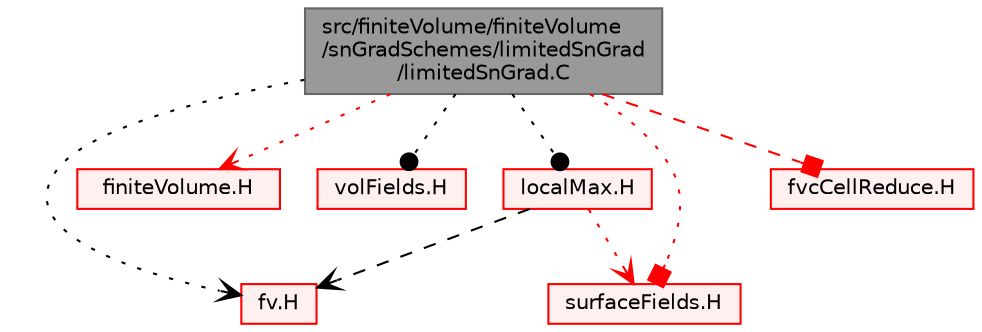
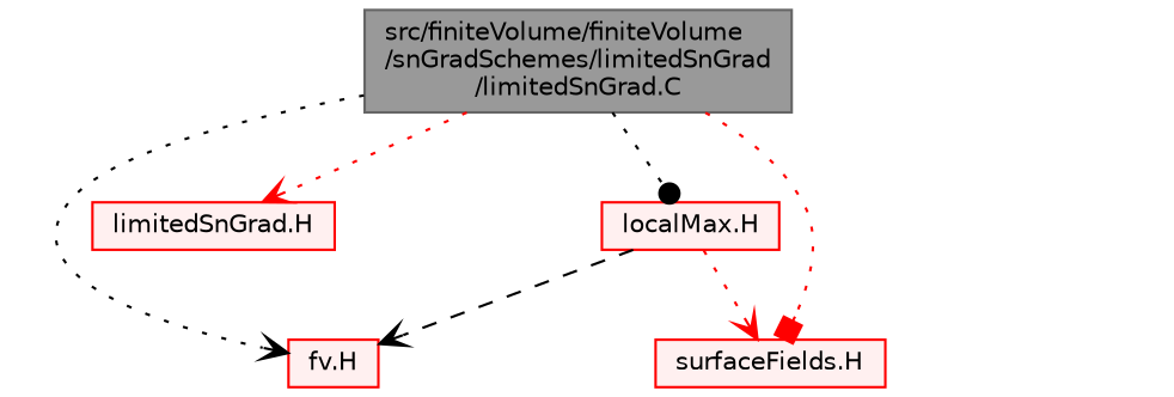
  digraph {
    node [color=red fillcolor="#FFF0F0" fontname=Helvetica fontsize=10 shape=box style=filled]
    edge [arrowhead=vee color=black fontname=Helvetica fontsize=10 labelfontname=Helvetica labelfontsize=10 style=dotted]
    n1 [color=gray40 fillcolor=grey60 fontcolor=black height=0.2 label="src/finiteVolume/finiteVolume\l/snGradSchemes/limitedSnGrad\l/limitedSnGrad.C" width=0.4]
    n2 [height=0.2 label="fv.H" width=0.4]
-   n3 [height=0.2 label="finiteVolume.H" width=0.4]
-   n4 [height=0.2 label="volFields.H" width=0.4]
+   n3 [height=0.2 label="limitedSnGrad.H" width=0.4]
    n5 [height=0.2 label="surfaceFields.H" width=0.4]
    n6 [height=0.2 label="localMax.H" width=0.4]
-   n7 [height=0.2 label="fvcCellReduce.H" width=0.4]
    n1 -> n2
    n1 -> n3 [color=red]
-   n1 -> n4 [arrowhead=dot]
    n1 -> n5 [arrowhead=box color=red]
    n1 -> n6 [arrowhead=dot]
-   n1 -> n7 [arrowhead=box color=red style=dashed]
    n6 -> n2 [style=dashed]
    n6 -> n5 [color=red]
  }
